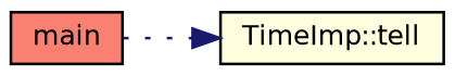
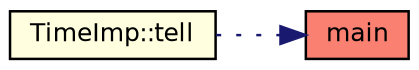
  digraph {
    rankdir=LR
    node [color=black fontname=Helvetica fontsize=10 shape=record style=filled]
    n1 [fillcolor=salmon fontcolor=black height=0.2 label=main width=0.4]
    n2 [fillcolor=lightyellow height=0.2 label="TimeImp::tell" width=0.4]
-   n1 -> n2 [color=midnightblue fontname=Helvetica fontsize=10 labelfontname=Helvetica labelfontsize=10 style=dotted]
+   n2 -> n1 [color=midnightblue fontname=Helvetica fontsize=10 labelfontname=Helvetica labelfontsize=10 style=dotted]
  }
